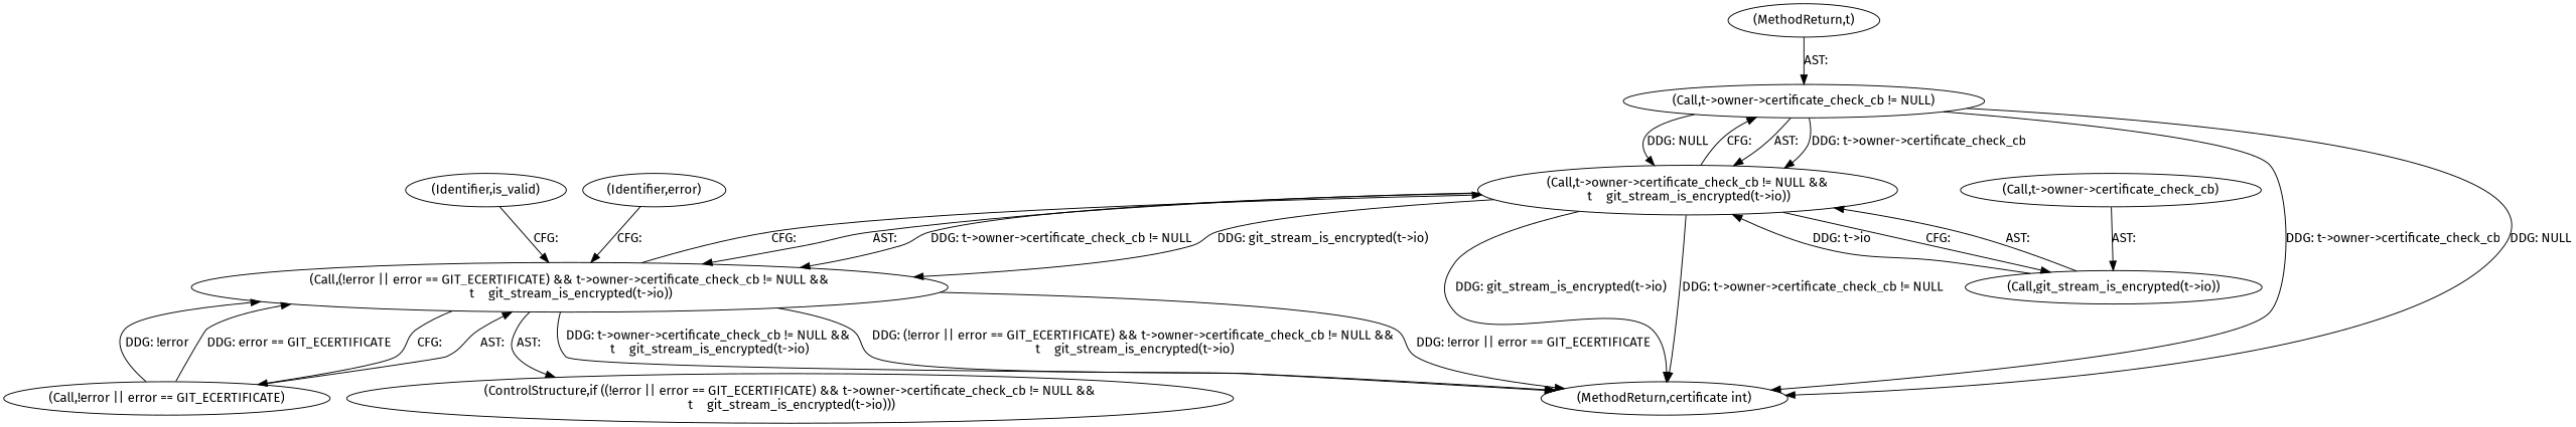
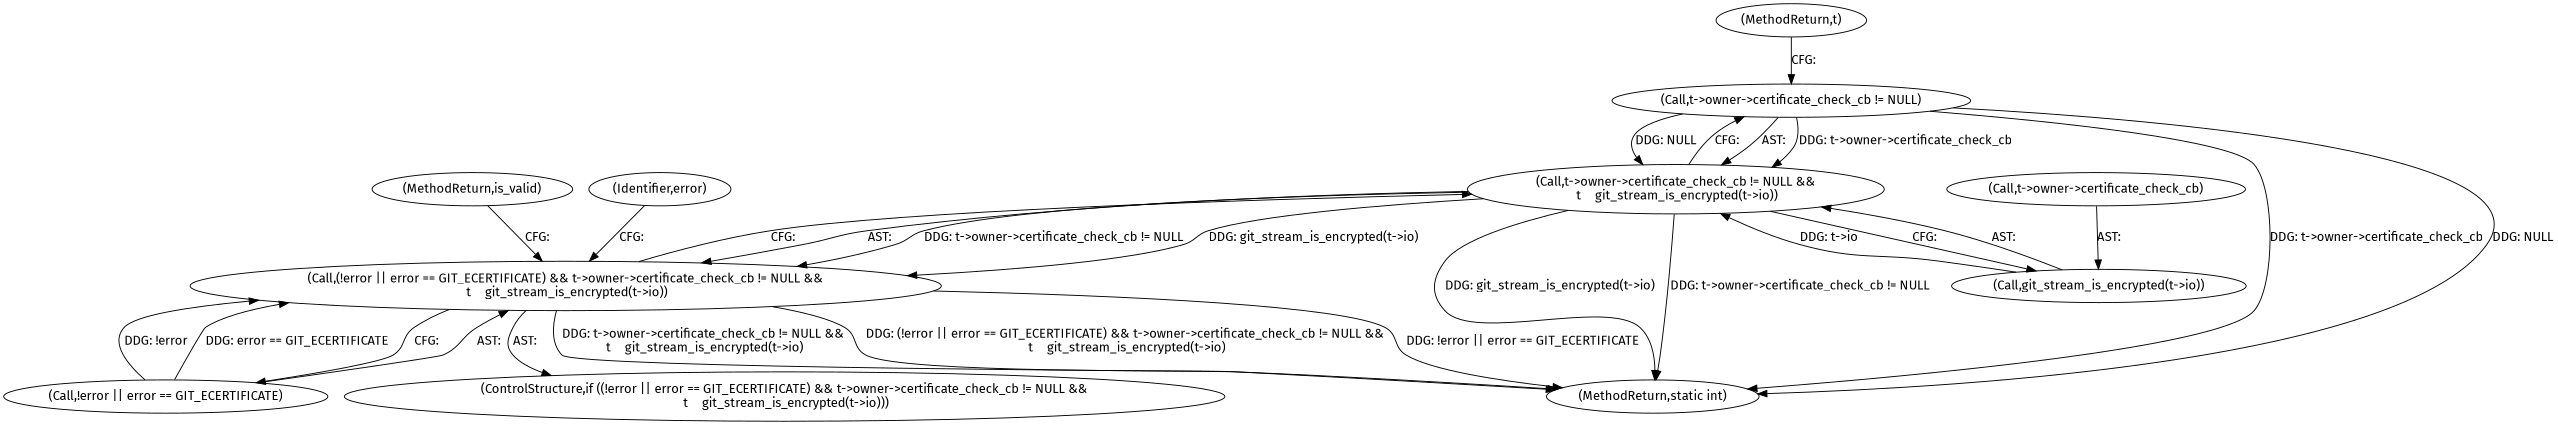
  digraph {
    fontname="Fira Sans"
    node [fontname="Fira Sans"]
    edge [fontname="Fira Sans"]
    n1 [label="(Call,t->owner->certificate_check_cb != NULL)"]
    n2 [label="(Call,t->owner->certificate_check_cb != NULL &&\n \t    git_stream_is_encrypted(t->io))"]
-   n3 [label="(MethodReturn,certificate int)"]
+   n3 [label="(MethodReturn,static int)"]
    n4 [label="(Call,(!error || error == GIT_ECERTIFICATE) && t->owner->certificate_check_cb != NULL &&\n \t    git_stream_is_encrypted(t->io))"]
    n5 [label="(Call,git_stream_is_encrypted(t->io))"]
    n6 [label="(ControlStructure,if ((!error || error == GIT_ECERTIFICATE) && t->owner->certificate_check_cb != NULL &&\n \t    git_stream_is_encrypted(t->io)))"]
    n7 [label="(Call,!error || error == GIT_ECERTIFICATE)"]
-   n8 [label="(Identifier,is_valid)"]
+   n8 [label="(MethodReturn,is_valid)"]
    n9 [label="(MethodReturn,t)"]
    n10 [label="(Identifier,error)"]
    n11 [label="(Call,t->owner->certificate_check_cb)"]
    n1 -> n2 [label="AST: "]
    n1 -> n2 [label="DDG: t->owner->certificate_check_cb"]
    n1 -> n2 [label="DDG: NULL"]
    n1 -> n3 [label="DDG: t->owner->certificate_check_cb"]
    n1 -> n3 [label="DDG: NULL"]
    n2 -> n1 [label="CFG: "]
    n2 -> n3 [label="DDG: git_stream_is_encrypted(t->io)"]
    n2 -> n3 [label="DDG: t->owner->certificate_check_cb != NULL"]
    n2 -> n4 [label="AST: "]
    n2 -> n4 [label="DDG: t->owner->certificate_check_cb != NULL"]
    n2 -> n4 [label="DDG: git_stream_is_encrypted(t->io)"]
    n2 -> n5 [label="CFG: "]
    n4 -> n2 [label="CFG: "]
    n4 -> n3 [label="DDG: t->owner->certificate_check_cb != NULL &&\n \t    git_stream_is_encrypted(t->io)"]
    n4 -> n3 [label="DDG: (!error || error == GIT_ECERTIFICATE) && t->owner->certificate_check_cb != NULL &&\n \t    git_stream_is_encrypted(t->io)"]
    n4 -> n3 [label="DDG: !error || error == GIT_ECERTIFICATE"]
    n4 -> n6 [label="AST: "]
    n4 -> n7 [label="CFG: "]
    n5 -> n2 [label="AST: "]
    n5 -> n2 [label="DDG: t->io"]
    n7 -> n4 [label="AST: "]
    n7 -> n4 [label="DDG: !error"]
    n7 -> n4 [label="DDG: error == GIT_ECERTIFICATE"]
    n8 -> n4 [label="CFG: "]
-   n9 -> n1 [label="AST: "]
+   n9 -> n1 [label="CFG: "]
    n10 -> n4 [label="CFG: "]
    n11 -> n5 [label="AST: "]
  }
